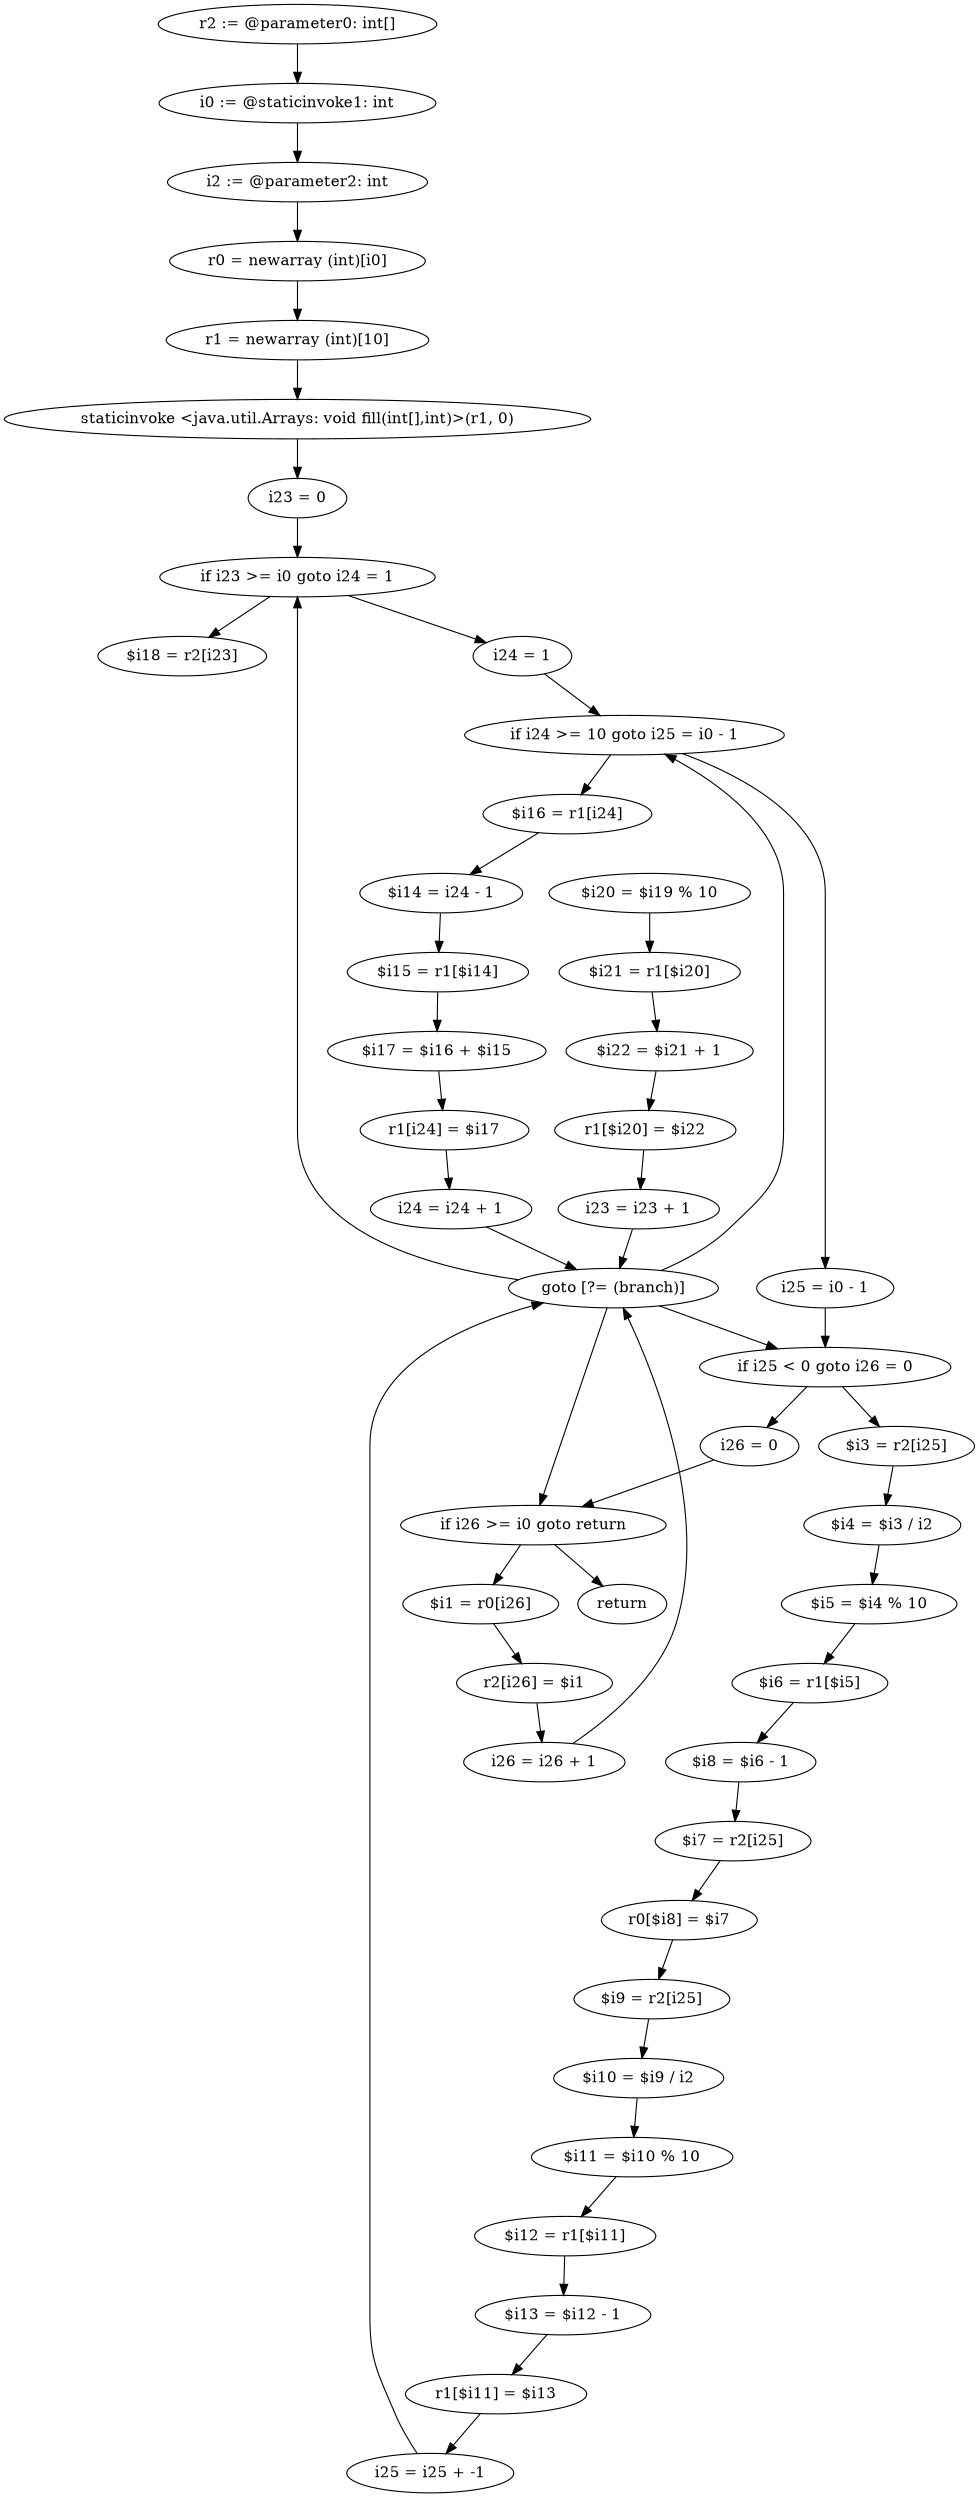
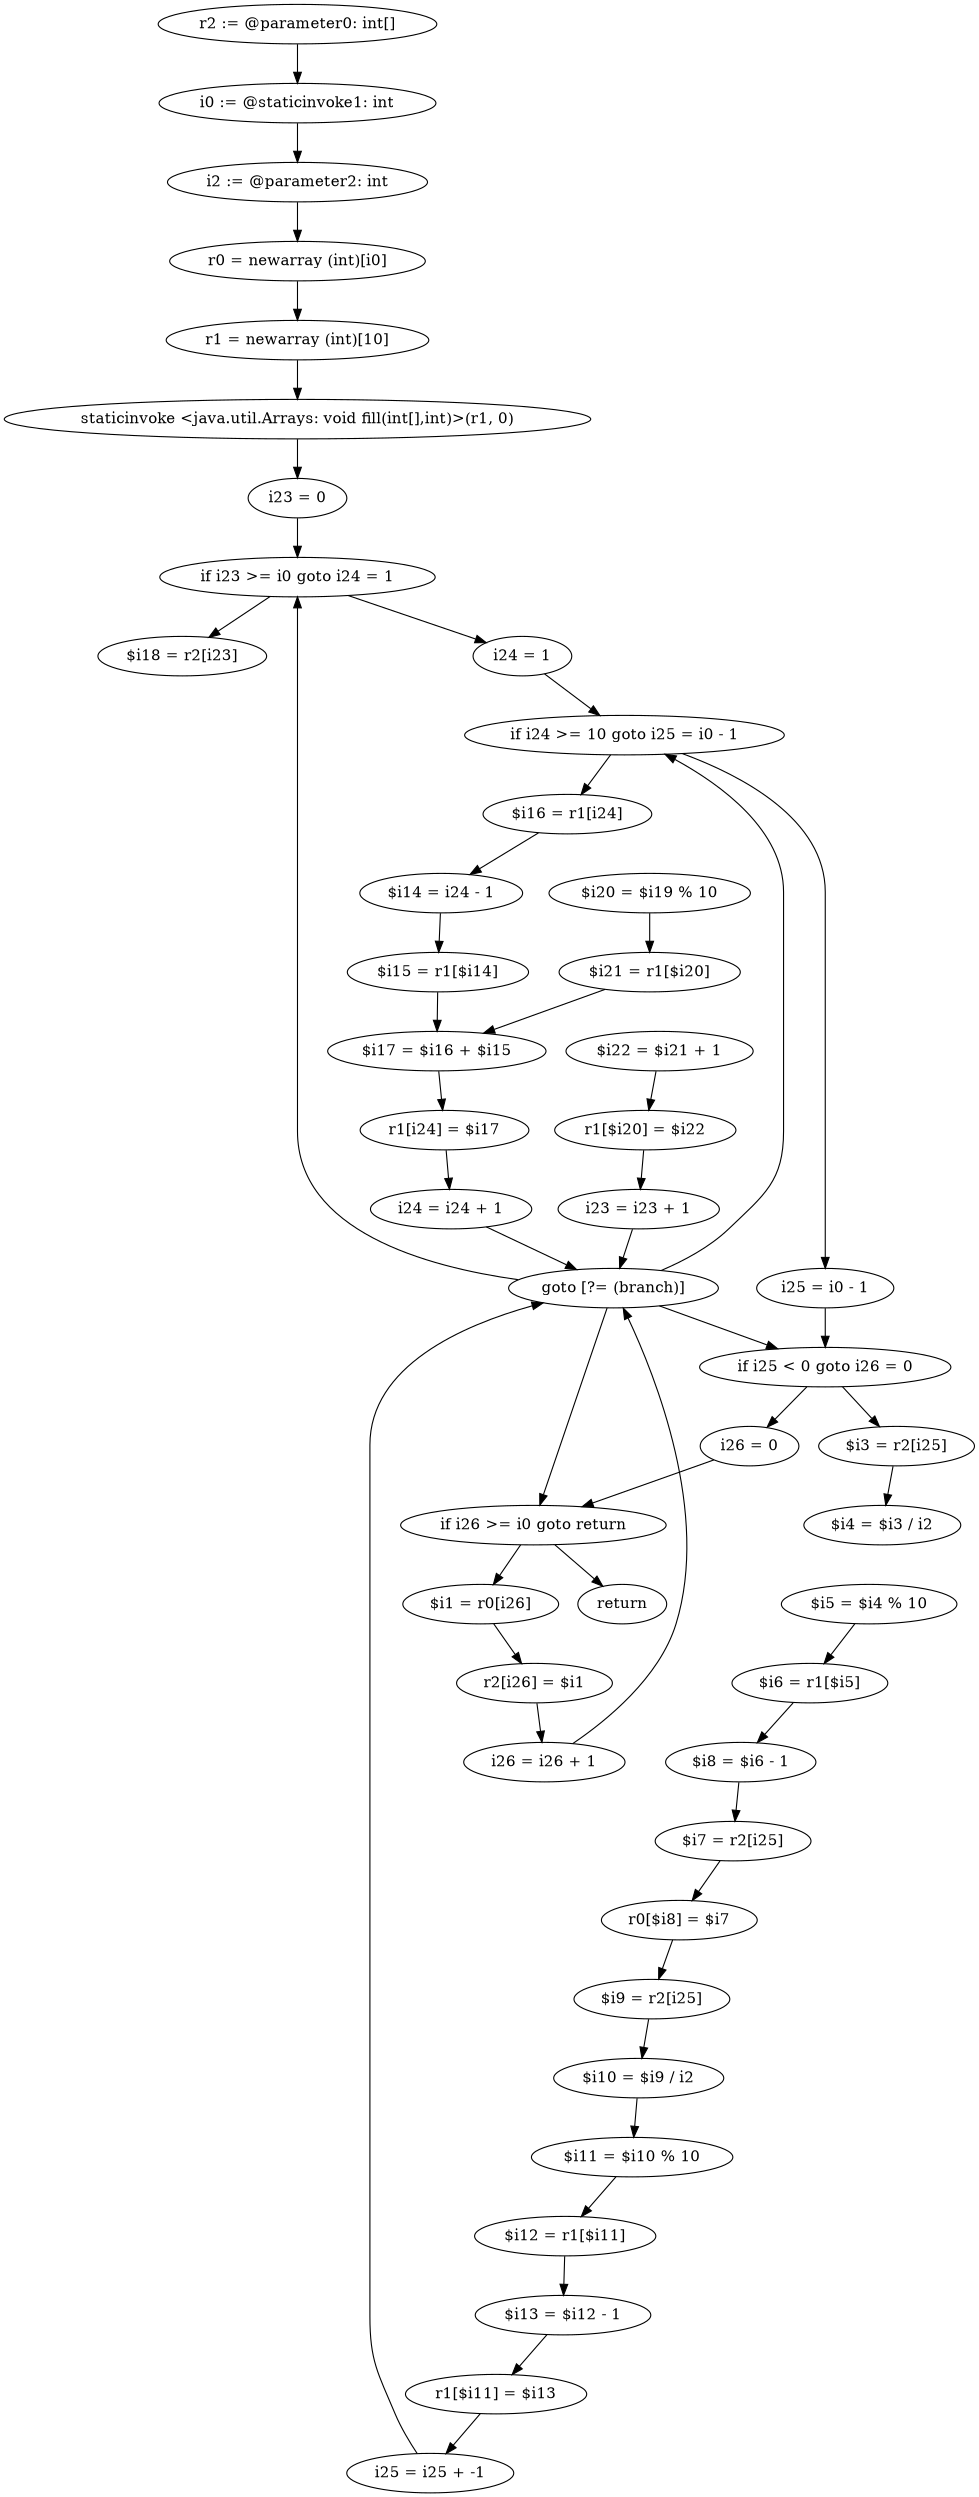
  digraph {
    fontname="DejaVu Serif"
    node [fontname="DejaVu Serif"]
    edge [fontname="DejaVu Serif"]
    n1 [label="i0 := @staticinvoke1: int"]
    "r2 := @parameter0: int[]"
    "i2 := @parameter2: int"
    "r0 = newarray (int)[i0]"
    "r1 = newarray (int)[10]"
    "staticinvoke <java.util.Arrays: void fill(int[],int)>(r1, 0)"
    "i23 = 0"
    "if i23 >= i0 goto i24 = 1"
    "$i18 = r2[i23]"
    "i24 = 1"
    "if i24 >= 10 goto i25 = i0 - 1"
    "$i20 = $i19 % 10"
    "$i21 = r1[$i20]"
    "$i22 = $i21 + 1"
    "r1[$i20] = $i22"
    "i23 = i23 + 1"
    "goto [?= (branch)]"
    "if i25 < 0 goto i26 = 0"
    "if i26 >= i0 goto return"
    "$i16 = r1[i24]"
    "i25 = i0 - 1"
    "$i3 = r2[i25]"
    "i26 = 0"
    "$i1 = r0[i26]"
    return
    "$i14 = i24 - 1"
    "$i15 = r1[$i14]"
    "$i17 = $i16 + $i15"
    "r1[i24] = $i17"
    "i24 = i24 + 1"
    "$i4 = $i3 / i2"
    "$i5 = $i4 % 10"
    "$i6 = r1[$i5]"
    "$i8 = $i6 - 1"
    "$i7 = r2[i25]"
    "r0[$i8] = $i7"
    "$i9 = r2[i25]"
    "$i10 = $i9 / i2"
    "$i11 = $i10 % 10"
    "$i12 = r1[$i11]"
    "$i13 = $i12 - 1"
    "r1[$i11] = $i13"
    "i25 = i25 + -1"
    "r2[i26] = $i1"
    "i26 = i26 + 1"
    n1 -> "i2 := @parameter2: int"
    "r2 := @parameter0: int[]" -> n1
    "i2 := @parameter2: int" -> "r0 = newarray (int)[i0]"
    "r0 = newarray (int)[i0]" -> "r1 = newarray (int)[10]"
    "r1 = newarray (int)[10]" -> "staticinvoke <java.util.Arrays: void fill(int[],int)>(r1, 0)"
    "staticinvoke <java.util.Arrays: void fill(int[],int)>(r1, 0)" -> "i23 = 0"
    "i23 = 0" -> "if i23 >= i0 goto i24 = 1"
    "if i23 >= i0 goto i24 = 1" -> "$i18 = r2[i23]"
    "if i23 >= i0 goto i24 = 1" -> "i24 = 1"
    "i24 = 1" -> "if i24 >= 10 goto i25 = i0 - 1"
    "if i24 >= 10 goto i25 = i0 - 1" -> "$i16 = r1[i24]"
    "if i24 >= 10 goto i25 = i0 - 1" -> "i25 = i0 - 1"
    "$i20 = $i19 % 10" -> "$i21 = r1[$i20]"
-   "$i21 = r1[$i20]" -> "$i22 = $i21 + 1"
+   "$i21 = r1[$i20]" -> "$i17 = $i16 + $i15"
    "$i22 = $i21 + 1" -> "r1[$i20] = $i22"
    "r1[$i20] = $i22" -> "i23 = i23 + 1"
    "i23 = i23 + 1" -> "goto [?= (branch)]"
    "goto [?= (branch)]" -> "if i23 >= i0 goto i24 = 1"
    "goto [?= (branch)]" -> "if i24 >= 10 goto i25 = i0 - 1"
    "goto [?= (branch)]" -> "if i25 < 0 goto i26 = 0"
    "goto [?= (branch)]" -> "if i26 >= i0 goto return"
    "if i25 < 0 goto i26 = 0" -> "$i3 = r2[i25]"
    "if i25 < 0 goto i26 = 0" -> "i26 = 0"
    "if i26 >= i0 goto return" -> "$i1 = r0[i26]"
    "if i26 >= i0 goto return" -> return
    "$i16 = r1[i24]" -> "$i14 = i24 - 1"
    "i25 = i0 - 1" -> "if i25 < 0 goto i26 = 0"
    "$i3 = r2[i25]" -> "$i4 = $i3 / i2"
    "i26 = 0" -> "if i26 >= i0 goto return"
    "$i1 = r0[i26]" -> "r2[i26] = $i1"
    "$i14 = i24 - 1" -> "$i15 = r1[$i14]"
    "$i15 = r1[$i14]" -> "$i17 = $i16 + $i15"
    "$i17 = $i16 + $i15" -> "r1[i24] = $i17"
    "r1[i24] = $i17" -> "i24 = i24 + 1"
    "i24 = i24 + 1" -> "goto [?= (branch)]"
-   "$i4 = $i3 / i2" -> "$i5 = $i4 % 10"
    "$i5 = $i4 % 10" -> "$i6 = r1[$i5]"
    "$i6 = r1[$i5]" -> "$i8 = $i6 - 1"
    "$i8 = $i6 - 1" -> "$i7 = r2[i25]"
    "$i7 = r2[i25]" -> "r0[$i8] = $i7"
    "r0[$i8] = $i7" -> "$i9 = r2[i25]"
    "$i9 = r2[i25]" -> "$i10 = $i9 / i2"
    "$i10 = $i9 / i2" -> "$i11 = $i10 % 10"
    "$i11 = $i10 % 10" -> "$i12 = r1[$i11]"
    "$i12 = r1[$i11]" -> "$i13 = $i12 - 1"
    "$i13 = $i12 - 1" -> "r1[$i11] = $i13"
    "r1[$i11] = $i13" -> "i25 = i25 + -1"
    "i25 = i25 + -1" -> "goto [?= (branch)]"
    "r2[i26] = $i1" -> "i26 = i26 + 1"
    "i26 = i26 + 1" -> "goto [?= (branch)]"
  }
